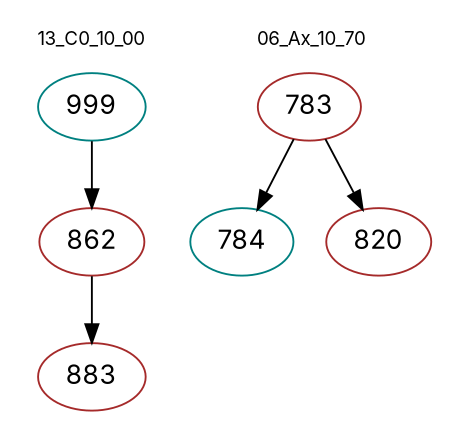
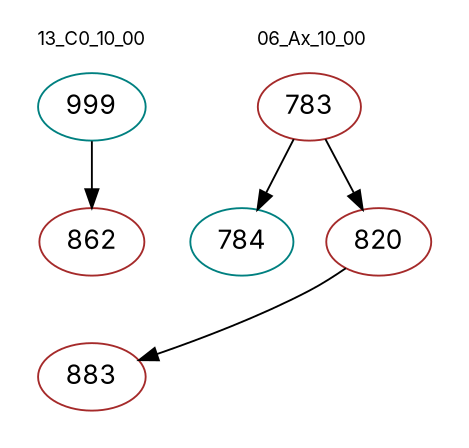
  digraph {
    fontname=Inter
    node [color=brown fontname=Inter]
    edge [color=black fontname=Inter]
    n1 [color=teal label=784]
    n2 [label=783]
    n3 [label=820]
    n4 [color=teal label=999]
    n5 [label=862]
    n6 [label=883]
    subgraph cluster_1 {
      color=white
      fontsize=10
-     label="06_Ax_10_70"
+     label="06_Ax_10_00"
      n1
      n2
      n3
    }
    subgraph cluster_2 {
      color=white
      fontsize=10
      label="13_C0_10_00"
      n4
      n5
      n6
    }
    n2 -> n1
    n2 -> n3
    n4 -> n5
-   n5 -> n6
+   n3 -> n6
  }
